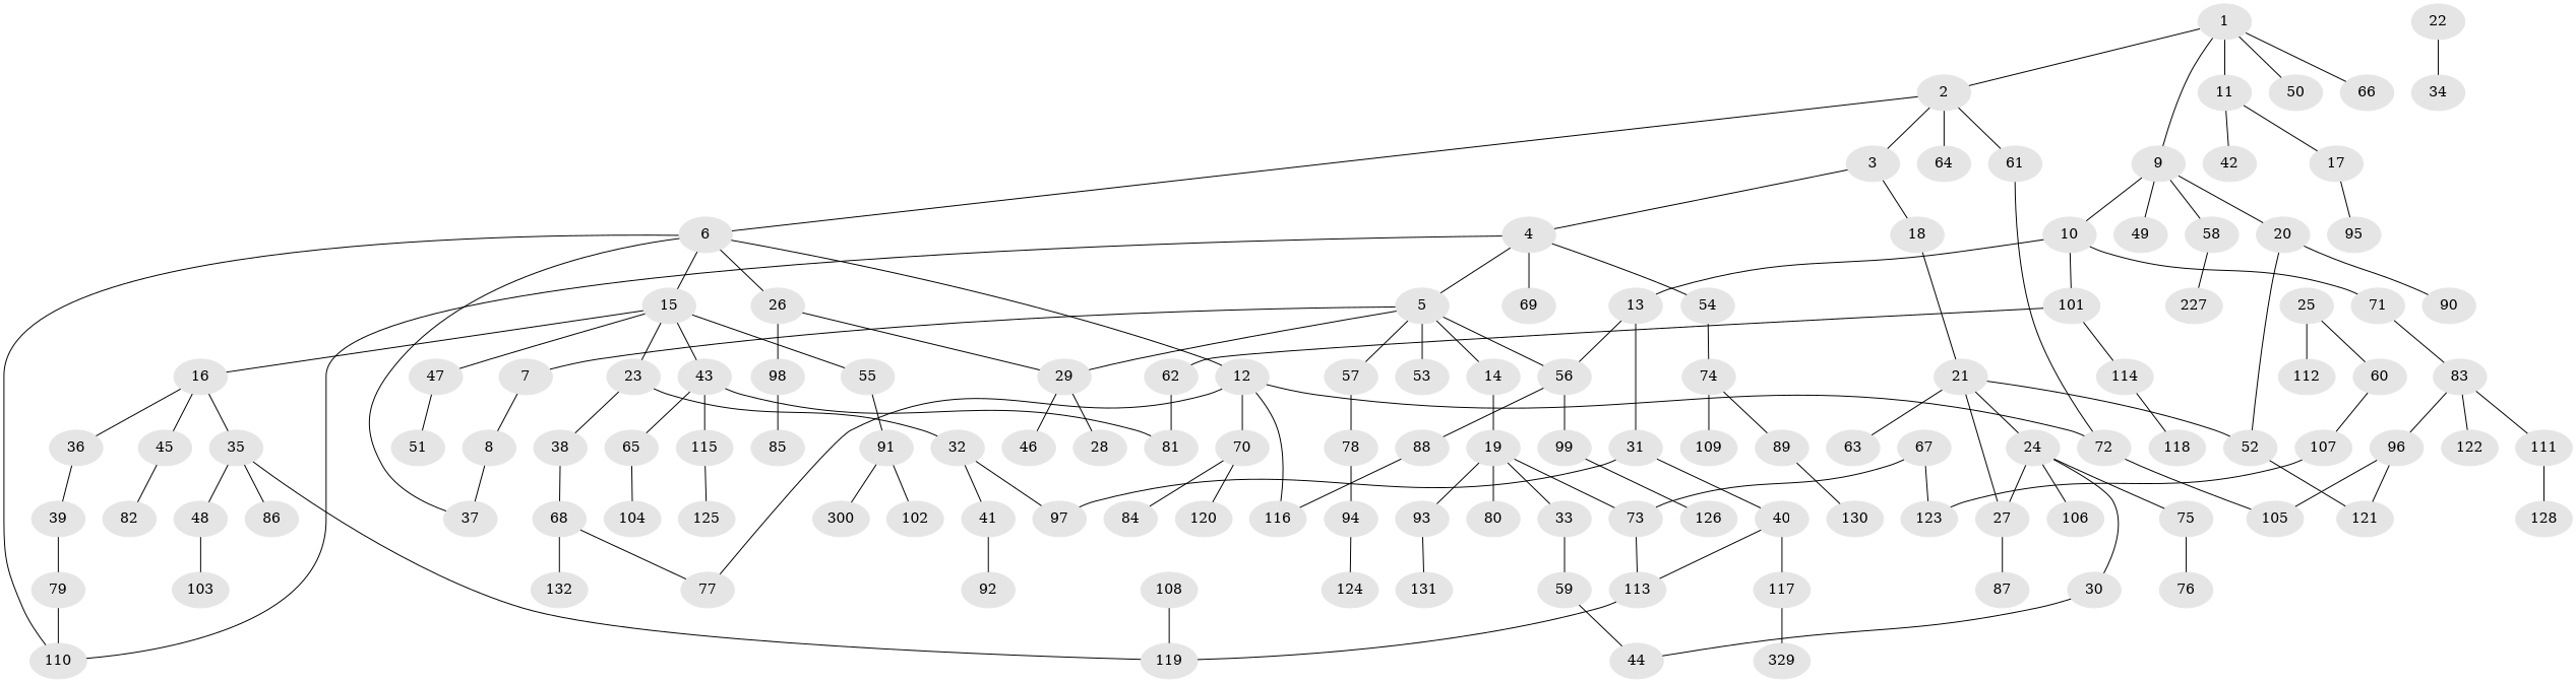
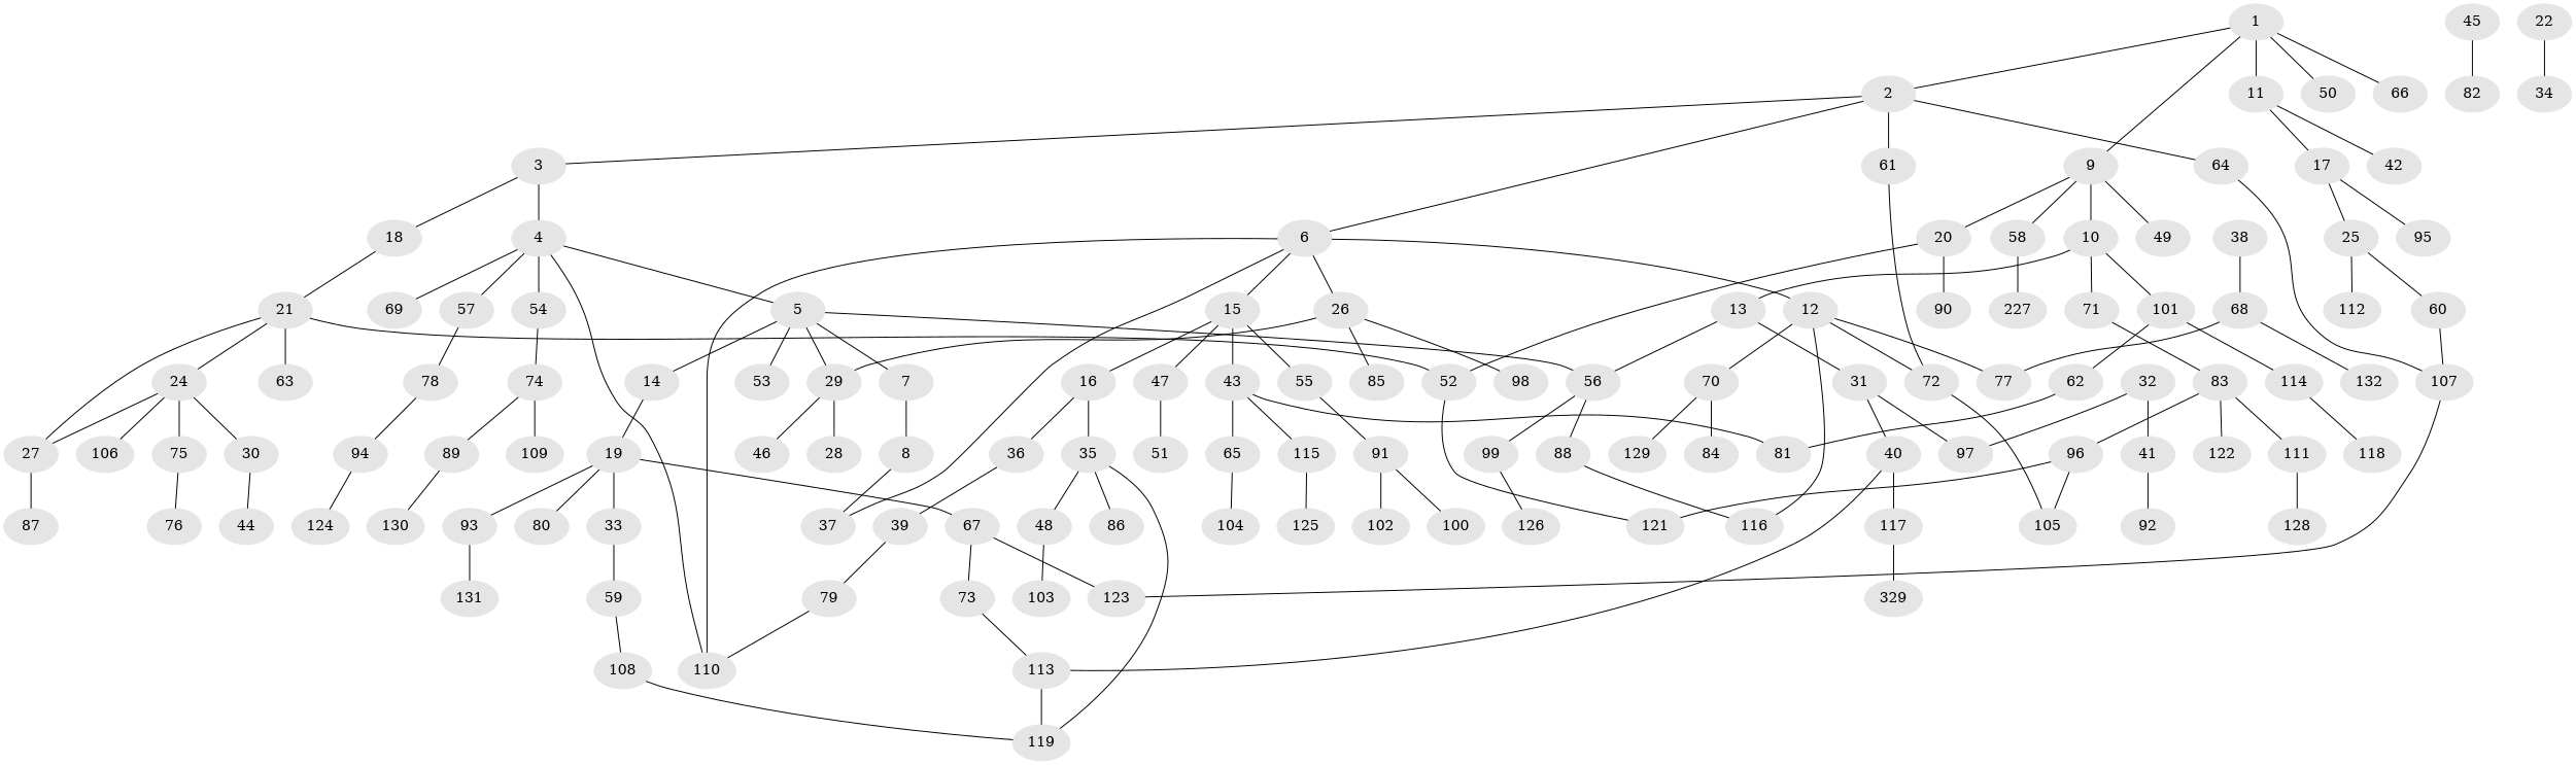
  graph {
    node [color=gray90 style=filled]
    1
    2
    9
    11
    50
    66
    3
    6
    61
    64
    10
    20
    49
    58
    17
    42
    4
    18
    110
    12
    15
    26
    37
    72
    107
    5
    54
    57
    69
    21
    7
    14
    29
    53
    56
    74
    78
    8
    19
    28
    46
    88
    99
    70
    77
    116
    16
-   23
    43
    47
    55
    85
    98
    13
    71
    101
    52
    90
    n59 [label=227]
    31
    62
    81
    83
    114
    25
    95
    84
-   120
+   120 [label=129]
    105
    40
    97
    33
    67
    80
    93
    35
    36
    45
    32
    38
    65
    115
    51
    91
    48
    86
    119
    39
    82
    60
    112
    24
    63
    27
    59
    73
    123
    131
    121
    22
    34
    30
    75
    106
    41
    68
    87
    44
    76
    113
    117
    92
    108
    103
    79
    132
    n117 [label=329]
    104
    125
    89
    109
-   100 [label=300]
+   100
    102
    126
    94
    96
    111
    122
    130
    124
    128
    118
    1 -- 2
    1 -- 9
    1 -- 11
    1 -- 50
    1 -- 66
    2 -- 3
    2 -- 6
    2 -- 61
    2 -- 64
    9 -- 10
    9 -- 20
    9 -- 49
    9 -- 58
    11 -- 17
    11 -- 42
    3 -- 4
    3 -- 18
    6 -- 110
    6 -- 12
    6 -- 15
    6 -- 26
    6 -- 37
    61 -- 72
+   64 -- 107
    10 -- 13
    10 -- 71
    10 -- 101
    20 -- 52
    20 -- 90
    58 -- n59
+   17 -- 25
    17 -- 95
    4 -- 110
    4 -- 5
    4 -- 54
-   5 -- 57
+   4 -- 57
    4 -- 69
    18 -- 21
    12 -- 72
    12 -- 70
    12 -- 77
    12 -- 116
    15 -- 16
-   15 -- 23
    15 -- 43
    15 -- 47
    15 -- 55
    26 -- 29
-   98 -- 85
+   26 -- 85
    26 -- 98
    72 -- 105
    107 -- 123
    5 -- 7
    5 -- 14
    5 -- 29
    5 -- 53
    5 -- 56
    54 -- 74
    57 -- 78
    21 -- 52
    21 -- 24
    21 -- 63
    21 -- 27
    7 -- 8
    14 -- 19
    29 -- 28
    29 -- 46
    56 -- 88
    56 -- 99
    74 -- 89
    74 -- 109
    78 -- 94
    8 -- 37
    19 -- 33
-   19 -- 73
+   19 -- 67
    19 -- 80
    19 -- 93
    88 -- 116
    99 -- 126
    70 -- 84
    70 -- 120
    16 -- 35
    16 -- 36
-   16 -- 45
-   23 -- 32
-   23 -- 38
    43 -- 81
    43 -- 65
    43 -- 115
    47 -- 51
    55 -- 91
    13 -- 56
    13 -- 31
    71 -- 83
    101 -- 62
    101 -- 114
    52 -- 121
    31 -- 40
    31 -- 97
    62 -- 81
    83 -- 96
    83 -- 111
    83 -- 122
    114 -- 118
    25 -- 60
    25 -- 112
    40 -- 113
    40 -- 117
    33 -- 59
    67 -- 73
    67 -- 123
    93 -- 131
    35 -- 48
    35 -- 86
    35 -- 119
    36 -- 39
    45 -- 82
    32 -- 97
    32 -- 41
    38 -- 68
    65 -- 104
    115 -- 125
    91 -- 100
    91 -- 102
    48 -- 103
    39 -- 79
    60 -- 107
    24 -- 27
    24 -- 30
    24 -- 75
    24 -- 106
    27 -- 87
-   59 -- 44
+   59 -- 108
    73 -- 113
    22 -- 34
    30 -- 44
    75 -- 76
    41 -- 92
    68 -- 77
    68 -- 132
    113 -- 119
    117 -- n117
    108 -- 119
    79 -- 110
    89 -- 130
    94 -- 124
    96 -- 105
    96 -- 121
    111 -- 128
  }
